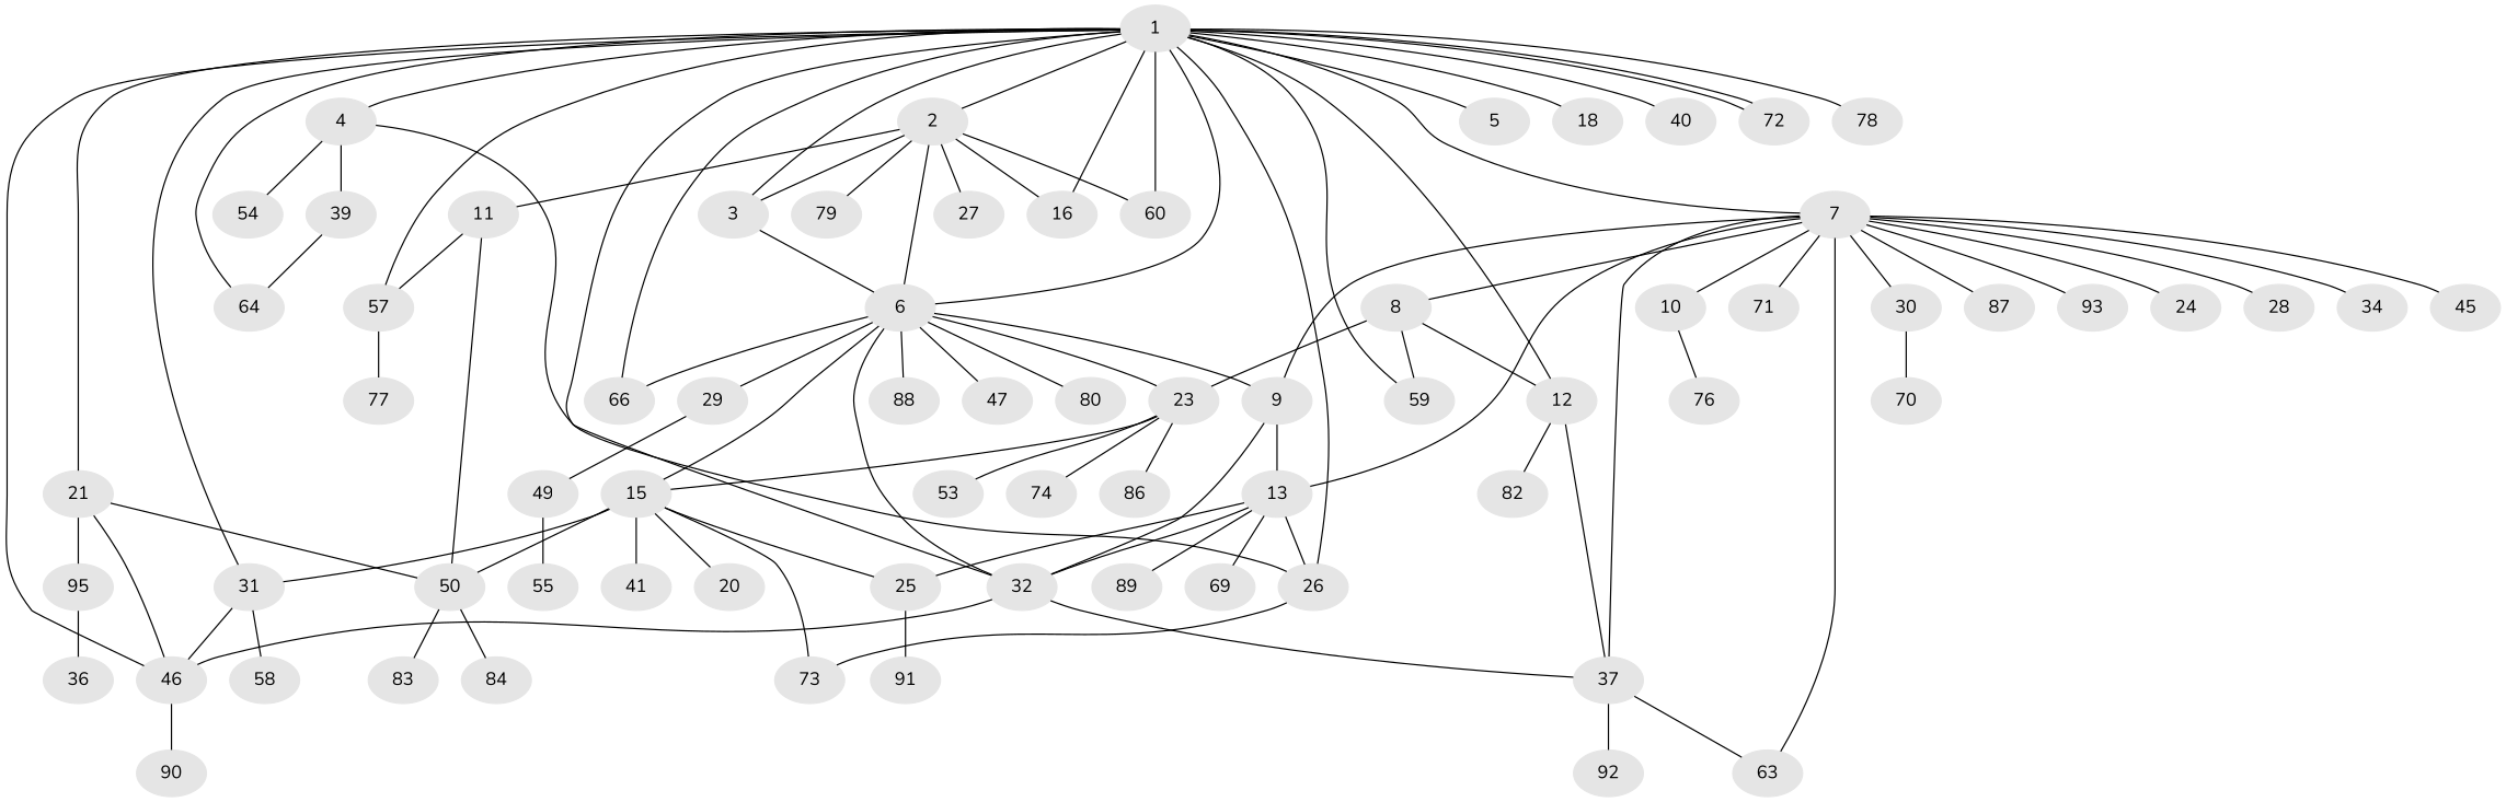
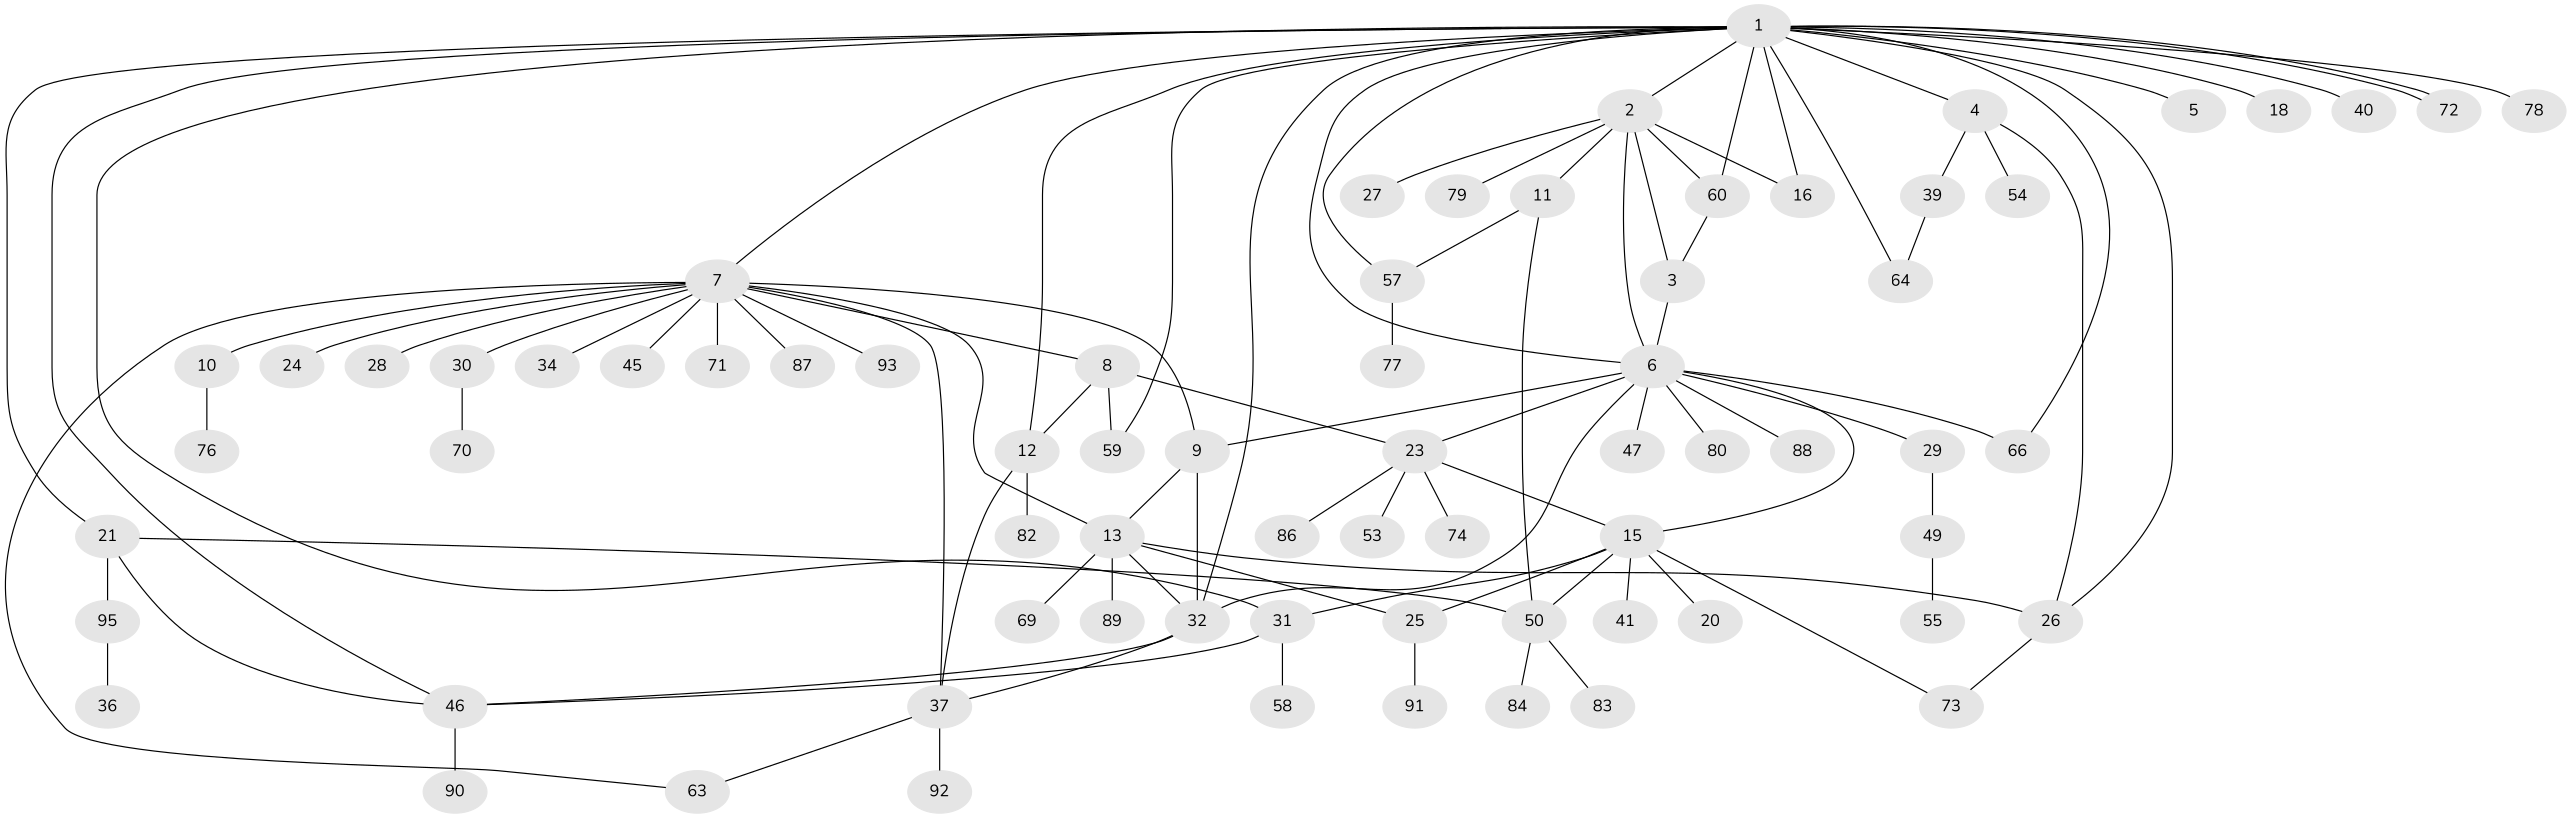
  graph {
    fontname=Nunito
    node [color=gray90 fontname=Nunito style=filled]
    edge [fontname=Nunito]
    1 [super="+43"]
    2 [super="+56"]
    3 [super="+96"]
    4 [super="+19"]
    5
    6 [super="+65"]
    7 [super="+14"]
    12 [super="+81"]
    16
    18
    21 [super="+22"]
    26 [super="+68"]
    31
    32 [super="+33"]
    40
    46 [super="+85"]
    57 [super="+62"]
    59
    60
    64
    66
    72
    78
    11
    27
    79
    39 [super="+51"]
    54
    9 [super="+75"]
    15 [super="+35"]
    23 [super="+44"]
    29
    47
    80
    88
    8 [super="+17"]
    10
    13 [super="+42"]
    24
    28
    30 [super="+48"]
    34
    37 [super="+67"]
    45
    63
    71
    87
    93
    82
    50 [super="+52"]
    95
    73
    58
    90
    77
    25 [super="+94"]
    20
    41
    53
    74
    86
    49
    76
    69
    89
    70
    92
    83
    84
    91
    36 [super="+38"]
    55 [super="+61"]
    1 -- 2
-   1 -- 3
+   60 -- 3
    1 -- 4
    1 -- 5
    1 -- 6
    1 -- 7
    1 -- 12
    1 -- 16
    1 -- 18
    1 -- 21
    1 -- 26
    1 -- 31
    1 -- 32
    1 -- 40
    1 -- 46
    1 -- 57
    1 -- 59
    1 -- 60
    1 -- 64
    1 -- 66
    1 -- 72
    1 -- 72
    1 -- 78
    2 -- 3
    2 -- 6
    2 -- 16
    2 -- 60
    2 -- 11
    2 -- 27
    2 -- 79
    3 -- 6
    4 -- 26
    4 -- 39
    4 -- 54
    6 -- 32
    6 -- 66
    6 -- 9
    6 -- 15
    6 -- 23
    6 -- 29
    6 -- 47
    6 -- 80
    6 -- 88
    7 -- 9
    7 -- 8
    7 -- 10
    7 -- 13
    7 -- 24
    7 -- 28
    7 -- 30
    7 -- 34
    7 -- 37
    7 -- 45
    7 -- 63
    7 -- 71
    7 -- 87
    7 -- 93
    12 -- 37
    12 -- 82
    21 -- 46
    21 -- 50
    21 -- 95
    26 -- 73
    31 -- 46
    31 -- 58
    32 -- 46
    32 -- 37
    46 -- 90
    57 -- 77
    11 -- 57
    11 -- 50
    39 -- 64
    9 -- 32
    9 -- 13
    15 -- 31
    15 -- 50 [weight=2]
    15 -- 73
    15 -- 25
    15 -- 20
    15 -- 41
    23 -- 15
    23 -- 53
    23 -- 74
    23 -- 86
    29 -- 49
    8 -- 12
    8 -- 59
    8 -- 23
    10 -- 76
    13 -- 26
    13 -- 32
    13 -- 25
    13 -- 69
    13 -- 89
    30 -- 70
    37 -- 63
    37 -- 92
    50 -- 83
    50 -- 84
    95 -- 36
    25 -- 91
    49 -- 55
  }
